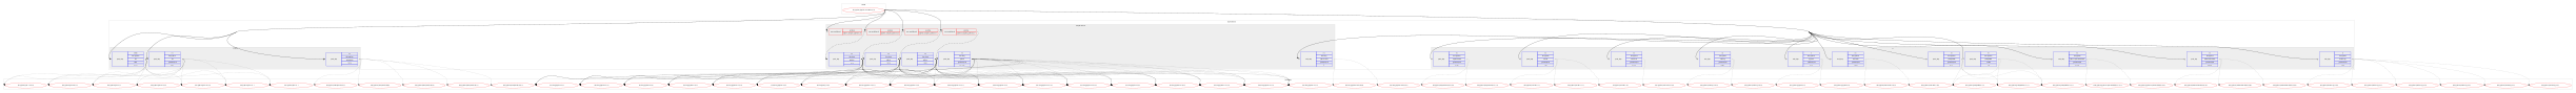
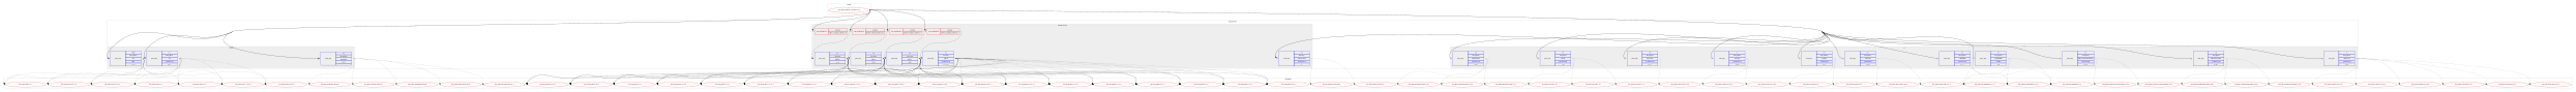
  digraph {
    compound=true
    concentrate=true
    fontname=Ubuntu
    fontsize=10
    newrank=true
    rankdir=TB
    ranksep=1.5
    node [color=red fontname=Ubuntu fontsize=10]
    edge [arrowhead=vee fontname=Ubuntu headport=w style=dotted tailport=e weight=100]
    n1 [label="dev-python/python-zunclient-2.1.0" width=4]
    n2 [color=blue label=<<TABLE BORDER="0" CELLBORDER="1" CELLSPACING="0" CELLPADDING="4" WIDTH="220"><TR><TD ROWSPAN="6" CELLPADDING="30">pack_dep</TD></TR><TR><TD WIDTH="110">weak</TD></TR><TR><TD>dev-python</TD></TR><TR><TD>pbr</TD></TR><TR><TD>tilde</TD></TR><TR><TD>2.1.0</TD></TR></TABLE>> shape=none]
    n3 [color=blue label=<<TABLE BORDER="0" CELLBORDER="1" CELLSPACING="0" CELLPADDING="4" WIDTH="220"><TR><TD ROWSPAN="6" CELLPADDING="30">pack_dep</TD></TR><TR><TD WIDTH="110">no</TD></TR><TR><TD>dev-python</TD></TR><TR><TD>pbr</TD></TR><TR><TD>greaterequal</TD></TR><TR><TD>2.0.0</TD></TR></TABLE>> shape=none]
    n4 [color=blue label=<<TABLE BORDER="0" CELLBORDER="1" CELLSPACING="0" CELLPADDING="4" WIDTH="220"><TR><TD ROWSPAN="6" CELLPADDING="30">pack_dep</TD></TR><TR><TD WIDTH="110">no</TD></TR><TR><TD>dev-python</TD></TR><TR><TD>setuptools</TD></TR><TR><TD>none</TD></TR><TR><TD></TD></TR></TABLE>> shape=none]
    n5 [color=blue label=<<TABLE BORDER="0" CELLBORDER="1" CELLSPACING="0" CELLPADDING="4" WIDTH="220"><TR><TD ROWSPAN="6" CELLPADDING="30">pack_dep</TD></TR><TR><TD WIDTH="110">no</TD></TR><TR><TD>dev-lang</TD></TR><TR><TD>python</TD></TR><TR><TD>greaterequal</TD></TR><TR><TD>2.7.5-r2</TD></TR></TABLE>> shape=none]
    n6 [label=<<TABLE BORDER="0" CELLBORDER="1" CELLSPACING="0" CELLPADDING="4"><TR><TD ROWSPAN="3" CELLPADDING="10">use_conditional</TD></TR><TR><TD>positive</TD></TR><TR><TD>python_targets_python2_7</TD></TR></TABLE>> shape=none]
    n7 [color=blue label=<<TABLE BORDER="0" CELLBORDER="1" CELLSPACING="0" CELLPADDING="4" WIDTH="220"><TR><TD ROWSPAN="6" CELLPADDING="30">pack_dep</TD></TR><TR><TD WIDTH="110">no</TD></TR><TR><TD>dev-lang</TD></TR><TR><TD>python-exec</TD></TR><TR><TD>greaterequal</TD></TR><TR><TD>2</TD></TR></TABLE>> shape=none]
    n8 [color=blue label=<<TABLE BORDER="0" CELLBORDER="1" CELLSPACING="0" CELLPADDING="4" WIDTH="220"><TR><TD ROWSPAN="6" CELLPADDING="30">pack_dep</TD></TR><TR><TD WIDTH="110">no</TD></TR><TR><TD>dev-lang</TD></TR><TR><TD>python</TD></TR><TR><TD>none</TD></TR><TR><TD></TD></TR></TABLE>> shape=none]
    n9 [label=<<TABLE BORDER="0" CELLBORDER="1" CELLSPACING="0" CELLPADDING="4"><TR><TD ROWSPAN="3" CELLPADDING="10">use_conditional</TD></TR><TR><TD>positive</TD></TR><TR><TD>python_targets_python3_4</TD></TR></TABLE>> shape=none]
    n10 [color=blue label=<<TABLE BORDER="0" CELLBORDER="1" CELLSPACING="0" CELLPADDING="4" WIDTH="220"><TR><TD ROWSPAN="6" CELLPADDING="30">pack_dep</TD></TR><TR><TD WIDTH="110">no</TD></TR><TR><TD>dev-lang</TD></TR><TR><TD>python</TD></TR><TR><TD>none</TD></TR><TR><TD></TD></TR></TABLE>> shape=none]
    n11 [label=<<TABLE BORDER="0" CELLBORDER="1" CELLSPACING="0" CELLPADDING="4"><TR><TD ROWSPAN="3" CELLPADDING="10">use_conditional</TD></TR><TR><TD>positive</TD></TR><TR><TD>python_targets_python3_5</TD></TR></TABLE>> shape=none]
    n12 [color=blue label=<<TABLE BORDER="0" CELLBORDER="1" CELLSPACING="0" CELLPADDING="4" WIDTH="220"><TR><TD ROWSPAN="6" CELLPADDING="30">pack_dep</TD></TR><TR><TD WIDTH="110">no</TD></TR><TR><TD>dev-lang</TD></TR><TR><TD>python</TD></TR><TR><TD>none</TD></TR><TR><TD></TD></TR></TABLE>> shape=none]
    n13 [label=<<TABLE BORDER="0" CELLBORDER="1" CELLSPACING="0" CELLPADDING="4"><TR><TD ROWSPAN="3" CELLPADDING="10">use_conditional</TD></TR><TR><TD>positive</TD></TR><TR><TD>python_targets_python3_6</TD></TR></TABLE>> shape=none]
    n14 [color=blue label=<<TABLE BORDER="0" CELLBORDER="1" CELLSPACING="0" CELLPADDING="4" WIDTH="220"><TR><TD ROWSPAN="6" CELLPADDING="30">pack_dep</TD></TR><TR><TD WIDTH="110">no</TD></TR><TR><TD>dev-python</TD></TR><TR><TD>docker-py</TD></TR><TR><TD>greaterequal</TD></TR><TR><TD>2.0.0</TD></TR></TABLE>> shape=none]
    n15 [color=blue label=<<TABLE BORDER="0" CELLBORDER="1" CELLSPACING="0" CELLPADDING="4" WIDTH="220"><TR><TD ROWSPAN="6" CELLPADDING="30">pack_dep</TD></TR><TR><TD WIDTH="110">no</TD></TR><TR><TD>dev-python</TD></TR><TR><TD>keystoneauth</TD></TR><TR><TD>greaterequal</TD></TR><TR><TD>3.4.0</TD></TR></TABLE>> shape=none]
    n16 [color=blue label=<<TABLE BORDER="0" CELLBORDER="1" CELLSPACING="0" CELLPADDING="4" WIDTH="220"><TR><TD ROWSPAN="6" CELLPADDING="30">pack_dep</TD></TR><TR><TD WIDTH="110">no</TD></TR><TR><TD>dev-python</TD></TR><TR><TD>osc-lib</TD></TR><TR><TD>greaterequal</TD></TR><TR><TD>1.8.0</TD></TR></TABLE>> shape=none]
    n17 [color=blue label=<<TABLE BORDER="0" CELLBORDER="1" CELLSPACING="0" CELLPADDING="4" WIDTH="220"><TR><TD ROWSPAN="6" CELLPADDING="30">pack_dep</TD></TR><TR><TD WIDTH="110">no</TD></TR><TR><TD>dev-python</TD></TR><TR><TD>oslo-i18n</TD></TR><TR><TD>greaterequal</TD></TR><TR><TD>3.15.3</TD></TR></TABLE>> shape=none]
    n18 [color=blue label=<<TABLE BORDER="0" CELLBORDER="1" CELLSPACING="0" CELLPADDING="4" WIDTH="220"><TR><TD ROWSPAN="6" CELLPADDING="30">pack_dep</TD></TR><TR><TD WIDTH="110">no</TD></TR><TR><TD>dev-python</TD></TR><TR><TD>oslo-log</TD></TR><TR><TD>greaterequal</TD></TR><TR><TD>3.36.0</TD></TR></TABLE>> shape=none]
    n19 [color=blue label=<<TABLE BORDER="0" CELLBORDER="1" CELLSPACING="0" CELLPADDING="4" WIDTH="220"><TR><TD ROWSPAN="6" CELLPADDING="30">pack_dep</TD></TR><TR><TD WIDTH="110">no</TD></TR><TR><TD>dev-python</TD></TR><TR><TD>pyyaml</TD></TR><TR><TD>greaterequal</TD></TR><TR><TD>3.12</TD></TR></TABLE>> shape=none]
    n20 [color=blue label=<<TABLE BORDER="0" CELLBORDER="1" CELLSPACING="0" CELLPADDING="4" WIDTH="220"><TR><TD ROWSPAN="6" CELLPADDING="30">pack_dep</TD></TR><TR><TD WIDTH="110">no</TD></TR><TR><TD>dev-python</TD></TR><TR><TD>oslo-utils</TD></TR><TR><TD>greaterequal</TD></TR><TR><TD>3.33.0</TD></TR></TABLE>> shape=none]
    n21 [color=blue label=<<TABLE BORDER="0" CELLBORDER="1" CELLSPACING="0" CELLPADDING="4" WIDTH="220"><TR><TD ROWSPAN="6" CELLPADDING="30">pack_dep</TD></TR><TR><TD WIDTH="110">no</TD></TR><TR><TD>dev-python</TD></TR><TR><TD>prettytable</TD></TR><TR><TD>greaterequal</TD></TR><TR><TD>0.7.1</TD></TR></TABLE>> shape=none]
    n22 [color=blue label=<<TABLE BORDER="0" CELLBORDER="1" CELLSPACING="0" CELLPADDING="4" WIDTH="220"><TR><TD ROWSPAN="6" CELLPADDING="30">pack_dep</TD></TR><TR><TD WIDTH="110">no</TD></TR><TR><TD>dev-python</TD></TR><TR><TD>prettytable</TD></TR><TR><TD>smaller</TD></TR><TR><TD>0.8</TD></TR></TABLE>> shape=none]
    n23 [color=blue label=<<TABLE BORDER="0" CELLBORDER="1" CELLSPACING="0" CELLPADDING="4" WIDTH="220"><TR><TD ROWSPAN="6" CELLPADDING="30">pack_dep</TD></TR><TR><TD WIDTH="110">no</TD></TR><TR><TD>dev-python</TD></TR><TR><TD>python-openstackclient</TD></TR><TR><TD>greaterequal</TD></TR><TR><TD>3.12.0</TD></TR></TABLE>> shape=none]
    n24 [color=blue label=<<TABLE BORDER="0" CELLBORDER="1" CELLSPACING="0" CELLPADDING="4" WIDTH="220"><TR><TD ROWSPAN="6" CELLPADDING="30">pack_dep</TD></TR><TR><TD WIDTH="110">no</TD></TR><TR><TD>dev-python</TD></TR><TR><TD>websocket-client</TD></TR><TR><TD>greaterequal</TD></TR><TR><TD>0.44.0</TD></TR></TABLE>> shape=none]
    n25 [label="dev-python/pbr-0.8.2-r1" width=4]
    n26 [label="dev-python/pbr-1.10.0-r1" width=4]
    n27 [label="dev-python/pbr-3.1.1" width=4]
    n28 [label="dev-python/pbr-4.1.1" width=4]
    n29 [label="dev-python/pbr-4.2.0-r1" width=4]
    n30 [label="dev-python/pbr-4.2.0-r2" width=4]
    n31 [label="dev-python/pbr-5.1.1" width=4]
    n32 [label="dev-python/setuptools-36.7.2" width=4]
    n33 [label="dev-python/setuptools-40.6.3" width=4]
    n34 [label="dev-python/setuptools-40.7.3" width=4]
    n35 [label="dev-python/setuptools-40.8.0" width=4]
    n36 [label="dev-python/setuptools-9999" width=4]
    n37 [label="dev-lang/python-2.7.15" width=4]
    n38 [label="dev-lang/python-2.7.16" width=4]
    n39 [label="dev-lang/python-3.4.5-r1" width=4]
    n40 [label="dev-lang/python-3.4.6-r7" width=4]
    n41 [label="dev-lang/python-3.4.8" width=4]
    n42 [label="dev-lang/python-3.4.8-r1" width=4]
    n43 [label="dev-lang/python-3.5.4-r1" width=4]
    n44 [label="dev-lang/python-3.5.5" width=4]
    n45 [label="dev-lang/python-3.5.5-r1" width=4]
    n46 [label="dev-lang/python-3.5.6" width=4]
    n47 [label="dev-lang/python-3.6.3-r1" width=4]
    n48 [label="dev-lang/lang-3.6.4" width=4]
    n49 [label="none-lang/python-3.6.5" width=4]
    n50 [label="dev-lang/python-3.6.5-r1" width=4]
    n51 [label="dev-lang/python-3.6.6" width=4]
    n52 [label="dev-lang/python-3.6.8" width=4]
    n53 [label="dev-lang/python-3.7.0" width=4]
    n54 [label="dev-lang/python-3.7.2" width=4]
    n55 [label="dev-lang/python-exec-2.4.6" width=4]
    n56 [label="dev-lang/python-exec-9999" width=4]
    n57 [label="dev-python/docker-py-2.4.2" width=4]
    n58 [label="dev-python/docker-py-2.7.0" width=4]
    n59 [label="dev-python/docker-py-3.4.1" width=4]
    n60 [label="dev-python/docker-py-3.5.0" width=4]
    n61 [label="dev-python/docker-py-3.5.1" width=4]
    n62 [label="dev-python/docker-py-3.6.0" width=4]
    n63 [label="dev-python/keystoneauth-3.1.0" width=4]
    n64 [label="dev-python/keystoneauth-3.10.0" width=4]
+   n65 [label="dev-python/keystoneauth-3.4.0" width=4]
    n66 [label="dev-python/osc-lib-1.11.1" width=4]
    n67 [label="dev-python/osc-lib-1.7.0" width=4]
    n68 [label="dev-python/osc-lib-1.9.0" width=4]
    n69 [label="dev-python/oslo-log-3.36.0" width=4]
    n70 [label="dev-python/oslo-log-3.39.2" width=4]
    n71 [label="dev-python/oslo-i18n-3.19.0" width=4]
    n72 [label="dev-python/oslo-utils-3.35.1" width=4]
    n73 [label="dev-python/client-utils-3.36.4" width=4]
    n74 [label="dev-python/prettytable-0.7.1-r1" width=4]
    n75 [label="dev-python/prettytable-0.7.2" width=4]
    n76 [label="dev-python/prettytable-0.7.2-r1" width=4]
    n77 [label="exec-python/python-openstackclient-3.14.3" width=4]
    n78 [label="dev-python/python-openstackclient-3.16.2" width=4]
    n79 [label="dev-python/pyyaml-3.12" width=4]
    n80 [label="dev-python/pyyaml-3.18" width=4]
    n81 [label="dev-python/websocket-client-0.40.0" width=4]
    n82 [label="dev-python/websocket-client-0.47.0" width=4]
    n83 [label="dev-python/websocket-client-0.49.0" width=4]
    subgraph cluster_1 {
      color=gray
      label=<<i>ebuild</i>>
      rank=same
      n1
    }
    subgraph cluster_2 {
      color=gray
      label=<<i>dependencies</i>>
      subgraph cluster_3 {
        color=gray
        fillcolor="#eeeeee"
        label=<<i>compile</i>>
        style=filled
        subgraph sub_4 {
          color=gray
          fillcolor="#eeeeee"
          label=<<i>compile</i>>
          style=filled
          n2
        }
        subgraph sub_5 {
          color=gray
          fillcolor="#eeeeee"
          label=<<i>compile</i>>
          style=filled
          n3
        }
        subgraph sub_6 {
          color=gray
          fillcolor="#eeeeee"
          label=<<i>compile</i>>
          style=filled
          n4
        }
      }
      subgraph cluster_7 {
        color=gray
        fillcolor="#eeeeee"
        label=<<i>compile and run</i>>
        style=filled
        subgraph sub_8 {
          color=gray
          fillcolor="#eeeeee"
          label=<<i>compile and run</i>>
          style=filled
          n6
          subgraph sub_9 {
            color=gray
            fillcolor="#eeeeee"
            label=<<i>compile and run</i>>
            style=filled
            n5
          }
        }
        subgraph sub_10 {
          color=gray
          fillcolor="#eeeeee"
          label=<<i>compile and run</i>>
          style=filled
          n7
        }
        subgraph sub_11 {
          color=gray
          fillcolor="#eeeeee"
          label=<<i>compile and run</i>>
          style=filled
          n9
          subgraph sub_12 {
            color=gray
            fillcolor="#eeeeee"
            label=<<i>compile and run</i>>
            style=filled
            n8
          }
        }
        subgraph sub_13 {
          color=gray
          fillcolor="#eeeeee"
          label=<<i>compile and run</i>>
          style=filled
          n11
          subgraph sub_14 {
            color=gray
            fillcolor="#eeeeee"
            label=<<i>compile and run</i>>
            style=filled
            n10
          }
        }
        subgraph sub_15 {
          color=gray
          fillcolor="#eeeeee"
          label=<<i>compile and run</i>>
          style=filled
          n13
          subgraph sub_16 {
            color=gray
            fillcolor="#eeeeee"
            label=<<i>compile and run</i>>
            style=filled
            n12
          }
        }
      }
      subgraph cluster_17 {
        color=gray
        fillcolor="#eeeeee"
        label=<<i>run</i>>
        style=filled
        subgraph sub_18 {
          color=gray
          fillcolor="#eeeeee"
          label=<<i>run</i>>
          style=filled
          n14
        }
        subgraph sub_19 {
          color=gray
          fillcolor="#eeeeee"
          label=<<i>run</i>>
          style=filled
          n15
        }
        subgraph sub_20 {
          color=gray
          fillcolor="#eeeeee"
          label=<<i>run</i>>
          style=filled
          n16
        }
        subgraph sub_21 {
          color=gray
          fillcolor="#eeeeee"
          label=<<i>run</i>>
          style=filled
          n17
        }
        subgraph sub_22 {
          color=gray
          fillcolor="#eeeeee"
          label=<<i>run</i>>
          style=filled
          n18
        }
        subgraph sub_23 {
          color=gray
          fillcolor="#eeeeee"
          label=<<i>run</i>>
          style=filled
          n19
        }
        subgraph sub_24 {
          color=gray
          fillcolor="#eeeeee"
          label=<<i>run</i>>
          style=filled
          n20
        }
        subgraph sub_25 {
          color=gray
          fillcolor="#eeeeee"
          label=<<i>run</i>>
          style=filled
          n21
        }
        subgraph sub_26 {
          color=gray
          fillcolor="#eeeeee"
          label=<<i>run</i>>
          style=filled
          n22
        }
        subgraph sub_27 {
          color=gray
          fillcolor="#eeeeee"
          label=<<i>run</i>>
          style=filled
          n23
        }
        subgraph sub_28 {
          color=gray
          fillcolor="#eeeeee"
          label=<<i>run</i>>
          style=filled
          n24
        }
      }
    }
    subgraph cluster_29 {
      color=gray
      label=<<i>candidates</i>>
      rank=same
      subgraph sub_30 {
        color=black
        label=<<i>candidates</i>>
        nodesep=1
        rank=same
        n25
        n26
        n27
        n28
        n29
        n30
        n31
      }
      subgraph sub_31 {
        color=black
        label=<<i>candidates</i>>
        nodesep=1
        rank=same
        n32
        n33
        n34
        n35
        n36
      }
      subgraph sub_32 {
        color=black
        label=<<i>candidates</i>>
        nodesep=1
        rank=same
        n25
        n26
        n27
        n28
        n29
        n30
        n31
      }
      subgraph sub_33 {
        color=black
        label=<<i>candidates</i>>
        nodesep=1
        rank=same
        n37
        n38
        n39
        n40
        n41
        n42
        n43
        n44
        n45
        n46
        n47
        n48
        n49
        n50
        n51
        n52
        n53
        n54
      }
      subgraph sub_34 {
        color=black
        label=<<i>candidates</i>>
        nodesep=1
        rank=same
        n37
        n38
        n39
        n40
        n41
        n42
        n43
        n44
        n45
        n46
        n47
        n48
        n49
        n50
        n51
        n52
        n53
        n54
      }
      subgraph sub_35 {
        color=black
        label=<<i>candidates</i>>
        nodesep=1
        rank=same
        n37
        n38
        n39
        n40
        n41
        n42
        n43
        n44
        n45
        n46
        n47
        n48
        n49
        n50
        n51
        n52
        n53
        n54
      }
      subgraph sub_36 {
        color=black
        label=<<i>candidates</i>>
        nodesep=1
        rank=same
        n37
        n38
        n39
        n40
        n41
        n42
        n43
        n44
        n45
        n46
        n47
        n48
        n49
        n50
        n51
        n52
        n53
        n54
      }
      subgraph sub_37 {
        color=black
        label=<<i>candidates</i>>
        nodesep=1
        rank=same
        n55
        n56
      }
      subgraph sub_38 {
        color=black
        label=<<i>candidates</i>>
        nodesep=1
        rank=same
        n57
        n58
        n59
        n60
        n61
        n62
      }
      subgraph sub_39 {
        color=black
        label=<<i>candidates</i>>
        nodesep=1
        rank=same
        n63
        n64
+       n65
      }
      subgraph sub_40 {
        color=black
        label=<<i>candidates</i>>
        nodesep=1
        rank=same
        n66
        n67
        n68
      }
      subgraph sub_41 {
        color=black
        label=<<i>candidates</i>>
        nodesep=1
        rank=same
        n69
        n70
      }
      subgraph sub_42 {
        color=black
        label=<<i>candidates</i>>
        nodesep=1
        rank=same
        n71
      }
      subgraph sub_43 {
        color=black
        label=<<i>candidates</i>>
        nodesep=1
        rank=same
        n72
        n73
      }
      subgraph sub_44 {
        color=black
        label=<<i>candidates</i>>
        nodesep=1
        rank=same
        n74
        n75
        n76
      }
      subgraph sub_45 {
        color=black
        label=<<i>candidates</i>>
        nodesep=1
        rank=same
        n74
        n75
        n76
      }
      subgraph sub_46 {
        color=black
        label=<<i>candidates</i>>
        nodesep=1
        rank=same
        n77
        n78
      }
      subgraph sub_47 {
        color=black
        label=<<i>candidates</i>>
        nodesep=1
        rank=same
        n79
        n80
      }
      subgraph sub_48 {
        color=black
        label=<<i>candidates</i>>
        nodesep=1
        rank=same
        n81
        n82
        n83
      }
    }
    n1 -> n2 [style=solid weight=20]
    n1 -> n3 [style=solid weight=20]
    n1 -> n4 [style=solid weight=20]
    n1 -> n6 [arrowhead=odotvee style=solid weight=20]
    n1 -> n7 [arrowhead=odotvee style=solid weight=20]
    n1 -> n9 [arrowhead=odotvee style=solid weight=20]
    n1 -> n11 [arrowhead=odotvee style=solid weight=20]
    n1 -> n13 [arrowhead=odotvee style=solid weight=20]
    n1 -> n14 [arrowhead=odot style=solid weight=20]
    n1 -> n15 [arrowhead=odot style=solid weight=20]
    n1 -> n16 [arrowhead=odot style=solid weight=20]
    n1 -> n17 [arrowhead=odot style=solid weight=20]
    n1 -> n18 [arrowhead=odot style=solid weight=20]
    n1 -> n19 [arrowhead=odot style=solid weight=20]
    n1 -> n20 [arrowhead=odot style=solid weight=20]
    n1 -> n21 [arrowhead=odot style=solid weight=20]
    n1 -> n22 [arrowhead=odot style=solid weight=20]
    n1 -> n23 [arrowhead=odot style=solid weight=20]
    n1 -> n24 [arrowhead=odot style=solid weight=20]
    n2 -> n25
    n2 -> n26
    n2 -> n27
    n2 -> n28
    n2 -> n29
    n2 -> n30
    n2 -> n31
    n3 -> n25
    n3 -> n26
    n3 -> n27
    n3 -> n28
    n3 -> n29
    n3 -> n30
    n3 -> n31
    n4 -> n32
    n4 -> n33
    n4 -> n34
    n4 -> n35
    n4 -> n36
    n5 -> n37
    n5 -> n38
    n5 -> n39
    n5 -> n40
    n5 -> n41
    n5 -> n42
    n5 -> n43
    n5 -> n44
    n5 -> n45
    n5 -> n46
    n5 -> n47
    n5 -> n48
    n5 -> n49
    n5 -> n50
    n5 -> n51
    n5 -> n52
    n5 -> n53
    n5 -> n54
    n6 -> n5 [style=dashed weight=20]
    n7 -> n55
    n7 -> n56
    n8 -> n37
    n8 -> n38
    n8 -> n39
    n8 -> n40
    n8 -> n41
    n8 -> n42
    n8 -> n43
    n8 -> n44
    n8 -> n45
    n8 -> n46
    n8 -> n47
    n8 -> n48
    n8 -> n49
    n8 -> n50
    n8 -> n51
    n8 -> n52
    n8 -> n53
    n8 -> n54
    n9 -> n8 [style=dashed weight=20]
    n10 -> n37
    n10 -> n38
    n10 -> n39
    n10 -> n40
    n10 -> n41
    n10 -> n42
    n10 -> n43
    n10 -> n44
    n10 -> n45
    n10 -> n46
    n10 -> n47
    n10 -> n48
    n10 -> n49
    n10 -> n50
    n10 -> n51
    n10 -> n52
    n10 -> n53
    n10 -> n54
    n11 -> n10 [style=dashed weight=20]
    n12 -> n37
    n12 -> n38
    n12 -> n39
    n12 -> n40
    n12 -> n41
    n12 -> n42
    n12 -> n43
    n12 -> n44
    n12 -> n45
    n12 -> n46
    n12 -> n47
    n12 -> n48
    n12 -> n49
    n12 -> n50
    n12 -> n51
    n12 -> n52
    n12 -> n53
    n12 -> n54
    n13 -> n12 [style=dashed weight=20]
    n14 -> n57
    n14 -> n58
    n14 -> n59
    n14 -> n60
    n14 -> n61
    n14 -> n62
    n15 -> n63
    n15 -> n64
+   n15 -> n65
    n16 -> n66
    n16 -> n67
    n16 -> n68
    n17 -> n71
    n18 -> n69
    n18 -> n70
    n19 -> n79
    n19 -> n80
    n20 -> n72
    n20 -> n73
    n21 -> n74
    n21 -> n75
    n21 -> n76
    n22 -> n74
    n22 -> n75
    n22 -> n76
    n23 -> n77
    n23 -> n78
    n24 -> n81
    n24 -> n82
    n24 -> n83
  }
